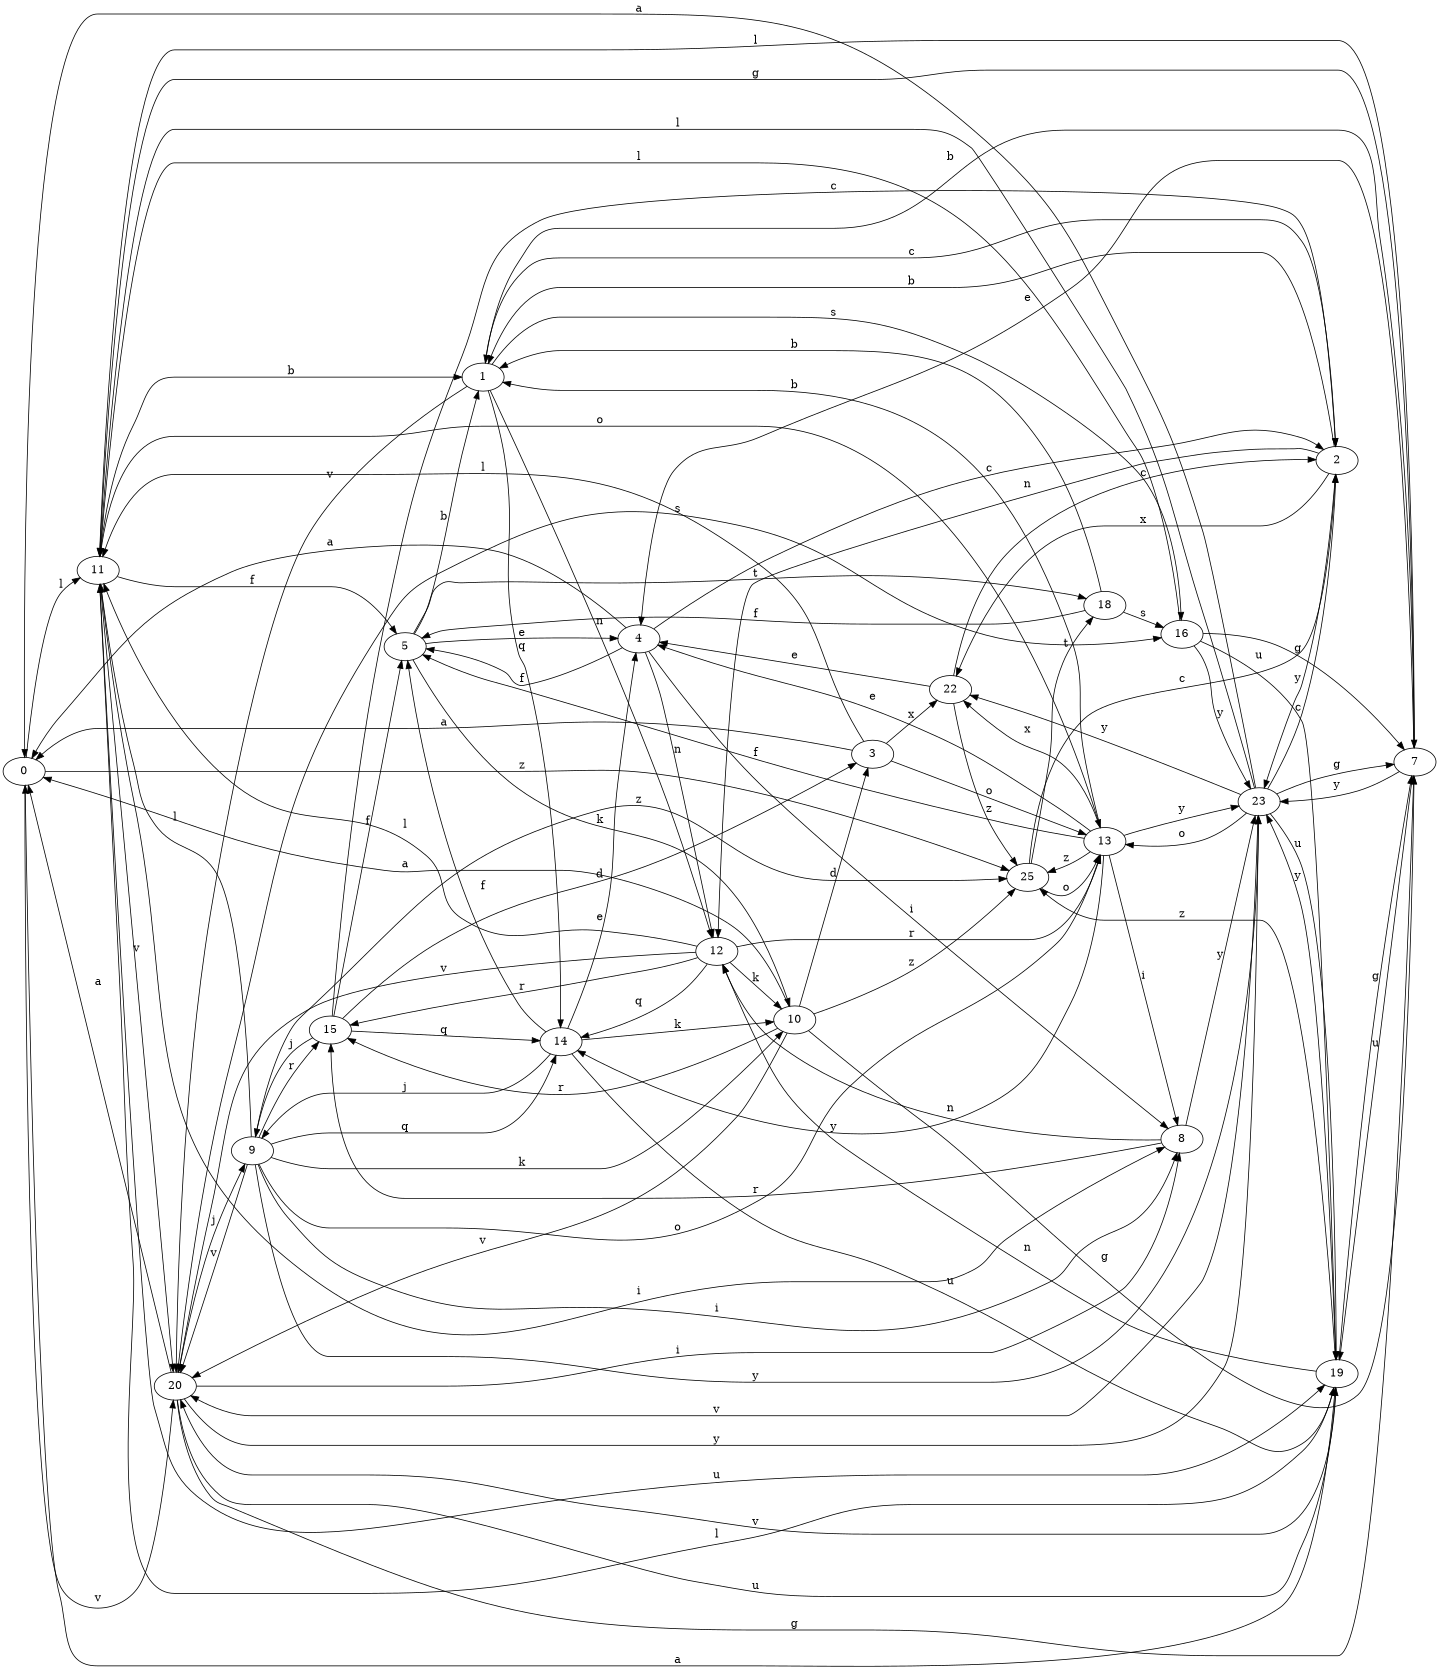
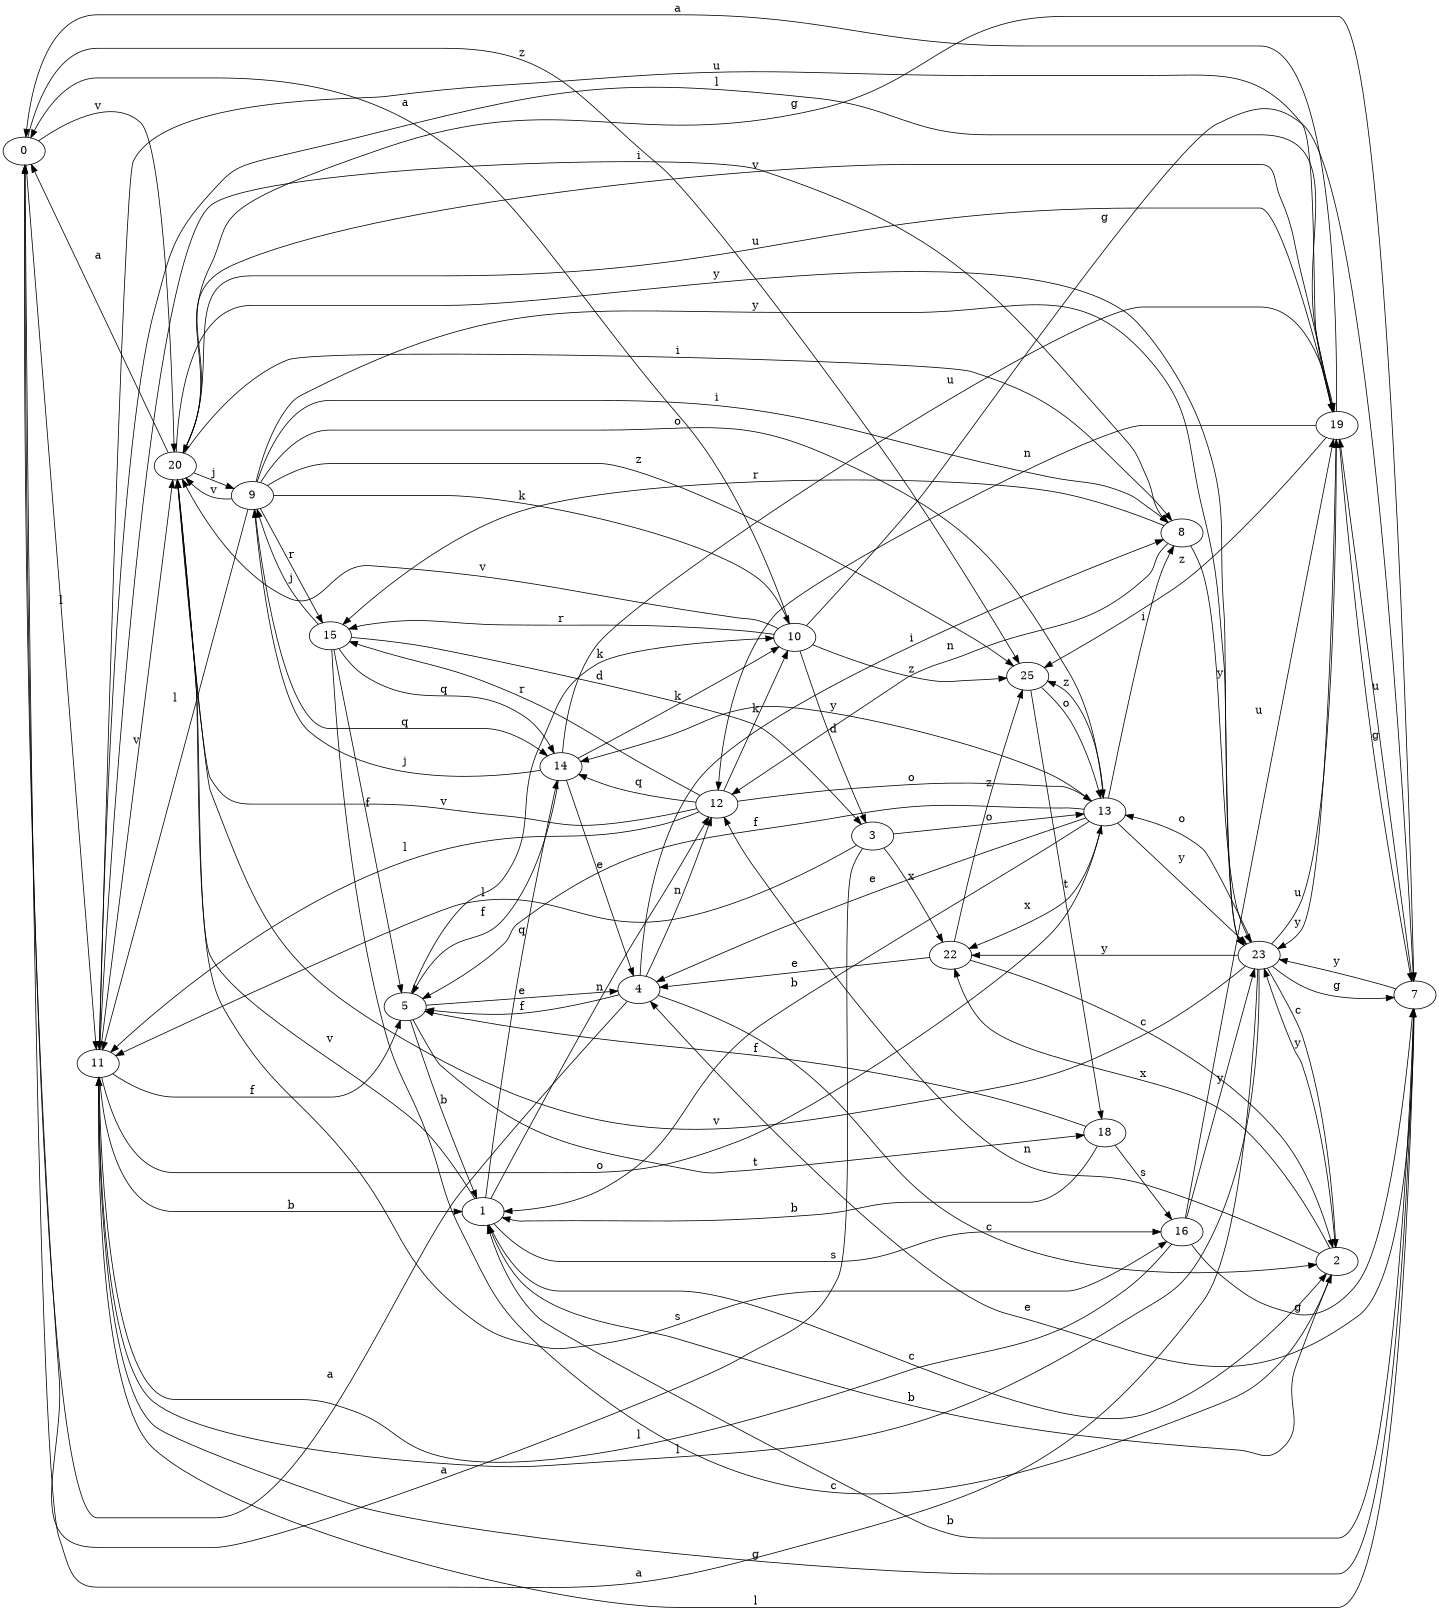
  strict digraph {
    rankdir=LR
    0
    11
    20
    25
    1
    13
    5
    8
    7
    19
    16
    23
    9
    2
    18
    12
    14
    22
    10
    15
    4
    3
    0 -> 11 [label=l]
    0 -> 20 [label=v]
    0 -> 25 [label=z]
    11 -> 20 [label=v]
    11 -> 1 [label=b]
    11 -> 13 [label=o]
    11 -> 5 [label=f]
    11 -> 8 [label=i]
    11 -> 7 [label=g]
    11 -> 19 [label=u]
    20 -> 0 [label=a]
    20 -> 8 [label=i]
    20 -> 7 [label=g]
    20 -> 19 [label=u]
    20 -> 16 [label=s]
    20 -> 23 [label=y]
    20 -> 9 [label=j]
    25 -> 13 [label=o]
-   25 -> 2 [label=c]
    25 -> 18 [label=t]
    1 -> 20 [label=v]
    1 -> 16 [label=s]
    1 -> 2 [label=c]
    1 -> 12 [label=n]
    1 -> 14 [label=q]
    13 -> 25 [label=z]
    13 -> 1 [label=b]
    13 -> 5 [label=f]
    13 -> 8 [label=i]
    13 -> 23 [label=y]
    13 -> 14 [label=y]
    13 -> 22 [label=x]
    13 -> 4 [label=e]
    5 -> 1 [label=b]
    5 -> 18 [label=t]
    5 -> 10 [label=k]
    5 -> 4 [label=e]
    8 -> 23 [label=y]
    8 -> 12 [label=n]
    8 -> 15 [label=r]
    7 -> 11 [label=l]
    7 -> 1 [label=b]
    7 -> 19 [label=u]
    7 -> 23 [label=y]
    7 -> 4 [label=e]
    19 -> 0 [label=a]
    19 -> 11 [label=l]
    19 -> 20 [label=v]
    19 -> 25 [label=z]
    19 -> 7 [label=g]
    19 -> 23 [label=y]
    19 -> 12 [label=n]
    16 -> 11 [label=l]
    16 -> 7 [label=g]
    16 -> 19 [label=u]
    16 -> 23 [label=y]
    23 -> 0 [label=a]
    23 -> 11 [label=l]
    23 -> 20 [label=v]
    23 -> 13 [label=o]
    23 -> 7 [label=g]
    23 -> 19 [label=u]
    23 -> 2 [label=c]
    23 -> 22 [label=y]
    9 -> 11 [label=l]
    9 -> 20 [label=v]
    9 -> 25 [label=z]
    9 -> 13 [label=o]
    9 -> 8 [label=i]
    9 -> 23 [label=y]
    9 -> 14 [label=q]
    9 -> 10 [label=k]
    9 -> 15 [label=r]
    2 -> 1 [label=b]
    2 -> 23 [label=y]
    2 -> 12 [label=n]
    2 -> 22 [label=x]
    18 -> 1 [label=b]
    18 -> 5 [label=f]
    18 -> 16 [label=s]
    12 -> 11 [label=l]
    12 -> 20 [label=v]
-   12 -> 13 [label=r]
+   12 -> 13 [label=o]
    12 -> 14 [label=q]
    12 -> 10 [label=k]
    12 -> 15 [label=r]
    14 -> 5 [label=f]
    14 -> 19 [label=u]
    14 -> 9 [label=j]
    14 -> 10 [label=k]
    14 -> 4 [label=e]
    22 -> 25 [label=z]
    22 -> 2 [label=c]
    22 -> 4 [label=e]
    10 -> 0 [label=a]
    10 -> 20 [label=v]
    10 -> 25 [label=z]
    10 -> 7 [label=g]
    10 -> 15 [label=r]
    10 -> 3 [label=d]
    15 -> 5 [label=f]
    15 -> 9 [label=j]
    15 -> 2 [label=c]
    15 -> 14 [label=q]
    15 -> 3 [label=d]
    4 -> 0 [label=a]
    4 -> 5 [label=f]
    4 -> 8 [label=i]
    4 -> 2 [label=c]
    4 -> 12 [label=n]
    3 -> 0 [label=a]
    3 -> 11 [label=l]
    3 -> 13 [label=o]
    3 -> 22 [label=x]
  }
